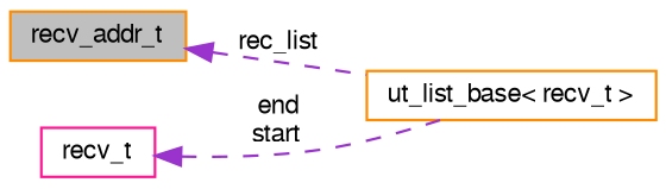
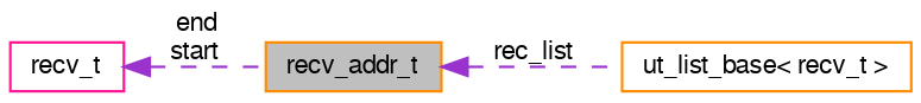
  digraph {
    rankdir=LR
    node [color=darkorange fontname=FreeSans fontsize=10 shape=record]
    edge [color=darkorchid3 dir=back fontname=FreeSans fontsize=10 labelfontname=FreeSans labelfontsize=10 style=dashed]
    n1 [fillcolor=grey75 fontcolor=black height=0.2 label=recv_addr_t style=filled width=0.4]
    n2 [height=0.2 label="ut_list_base\< recv_t \>" width=0.4]
    n3 [color=deeppink height=0.2 label=recv_t width=0.4]
    n1 -> n2 [label=" rec_list"]
-   n3 -> n2 [label=" end\nstart"]
+   n3 -> n1 [label=" end\nstart"]
  }
